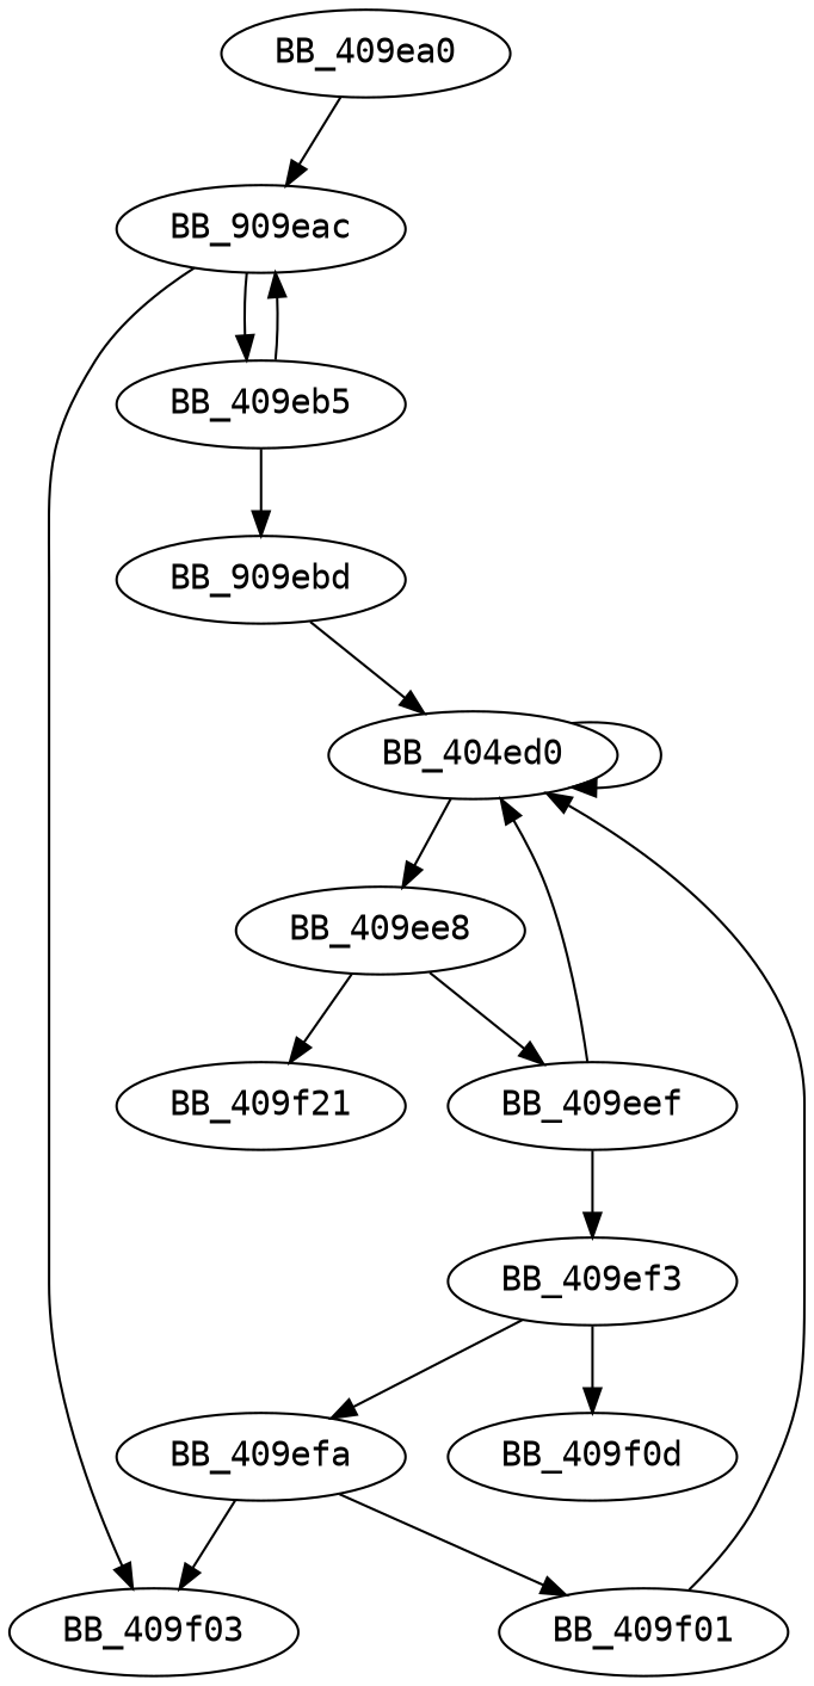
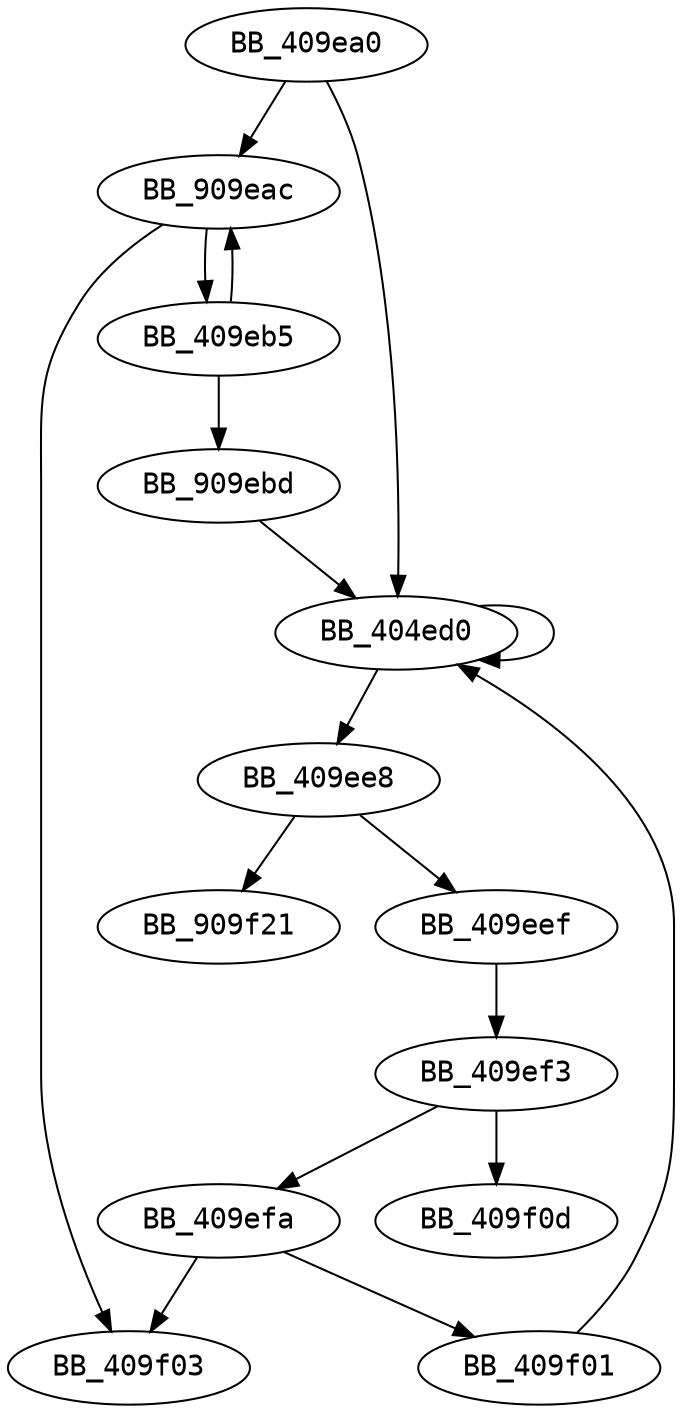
  digraph {
    fontname="DejaVu Sans Mono"
    node [fontname="DejaVu Sans Mono"]
    edge [fontname="DejaVu Sans Mono"]
    n1 [label=BB_909eac]
    BB_409ea0
    n3 [label=BB_404ed0]
    BB_409eb5
    BB_409f03
    BB_409ee8
    n7 [label=BB_909ebd]
    BB_409eef
-   BB_409f21
+   BB_409f21 [label=BB_909f21]
    BB_409ef3
    BB_409efa
    BB_409f0d
    BB_409f01
    n1 -> BB_409eb5
    n1 -> BB_409f03
    BB_409ea0 -> n1
-   BB_409eef -> n3
+   BB_409ea0 -> n3
    n3 -> n3
    n3 -> BB_409ee8
    BB_409eb5 -> n1
    BB_409eb5 -> n7
    BB_409ee8 -> BB_409eef
    BB_409ee8 -> BB_409f21
    n7 -> n3
    BB_409eef -> BB_409ef3
    BB_409ef3 -> BB_409efa
    BB_409ef3 -> BB_409f0d
    BB_409efa -> BB_409f03
    BB_409efa -> BB_409f01
    BB_409f01 -> n3
  }
